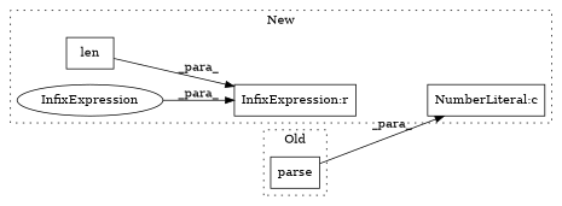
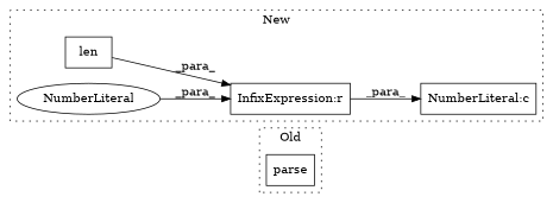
  digraph {
    rankdir=LR
    node [a=32 shape=box]
    n1 [l="4,1" label=len s="3708,3716"]
    n2 [a=27 l=4 label="NumberLiteral:c" s=3703]
    n3 [a=27 l=3 label="InfixExpression:r" s=3717]
-   n4 [a=34 l=1 label=InfixExpression s=3720 shape=ellipse]
+   n4 [a=34 l=1 label=NumberLiteral s=3720 shape=ellipse]
    n5 [l="6,1" label=parse s="3832,3839"]
    subgraph cluster_1 {
      label=New
      style=dotted
      n1
      n2
      n3
      n4
    }
    subgraph cluster_2 {
      label=Old
      style=dotted
      n5
    }
    n1 -> n3 [label=_para_]
-   n5 -> n2 [label=_para_]
+   n3 -> n2 [label=_para_]
    n4 -> n3 [label=_para_]
  }
